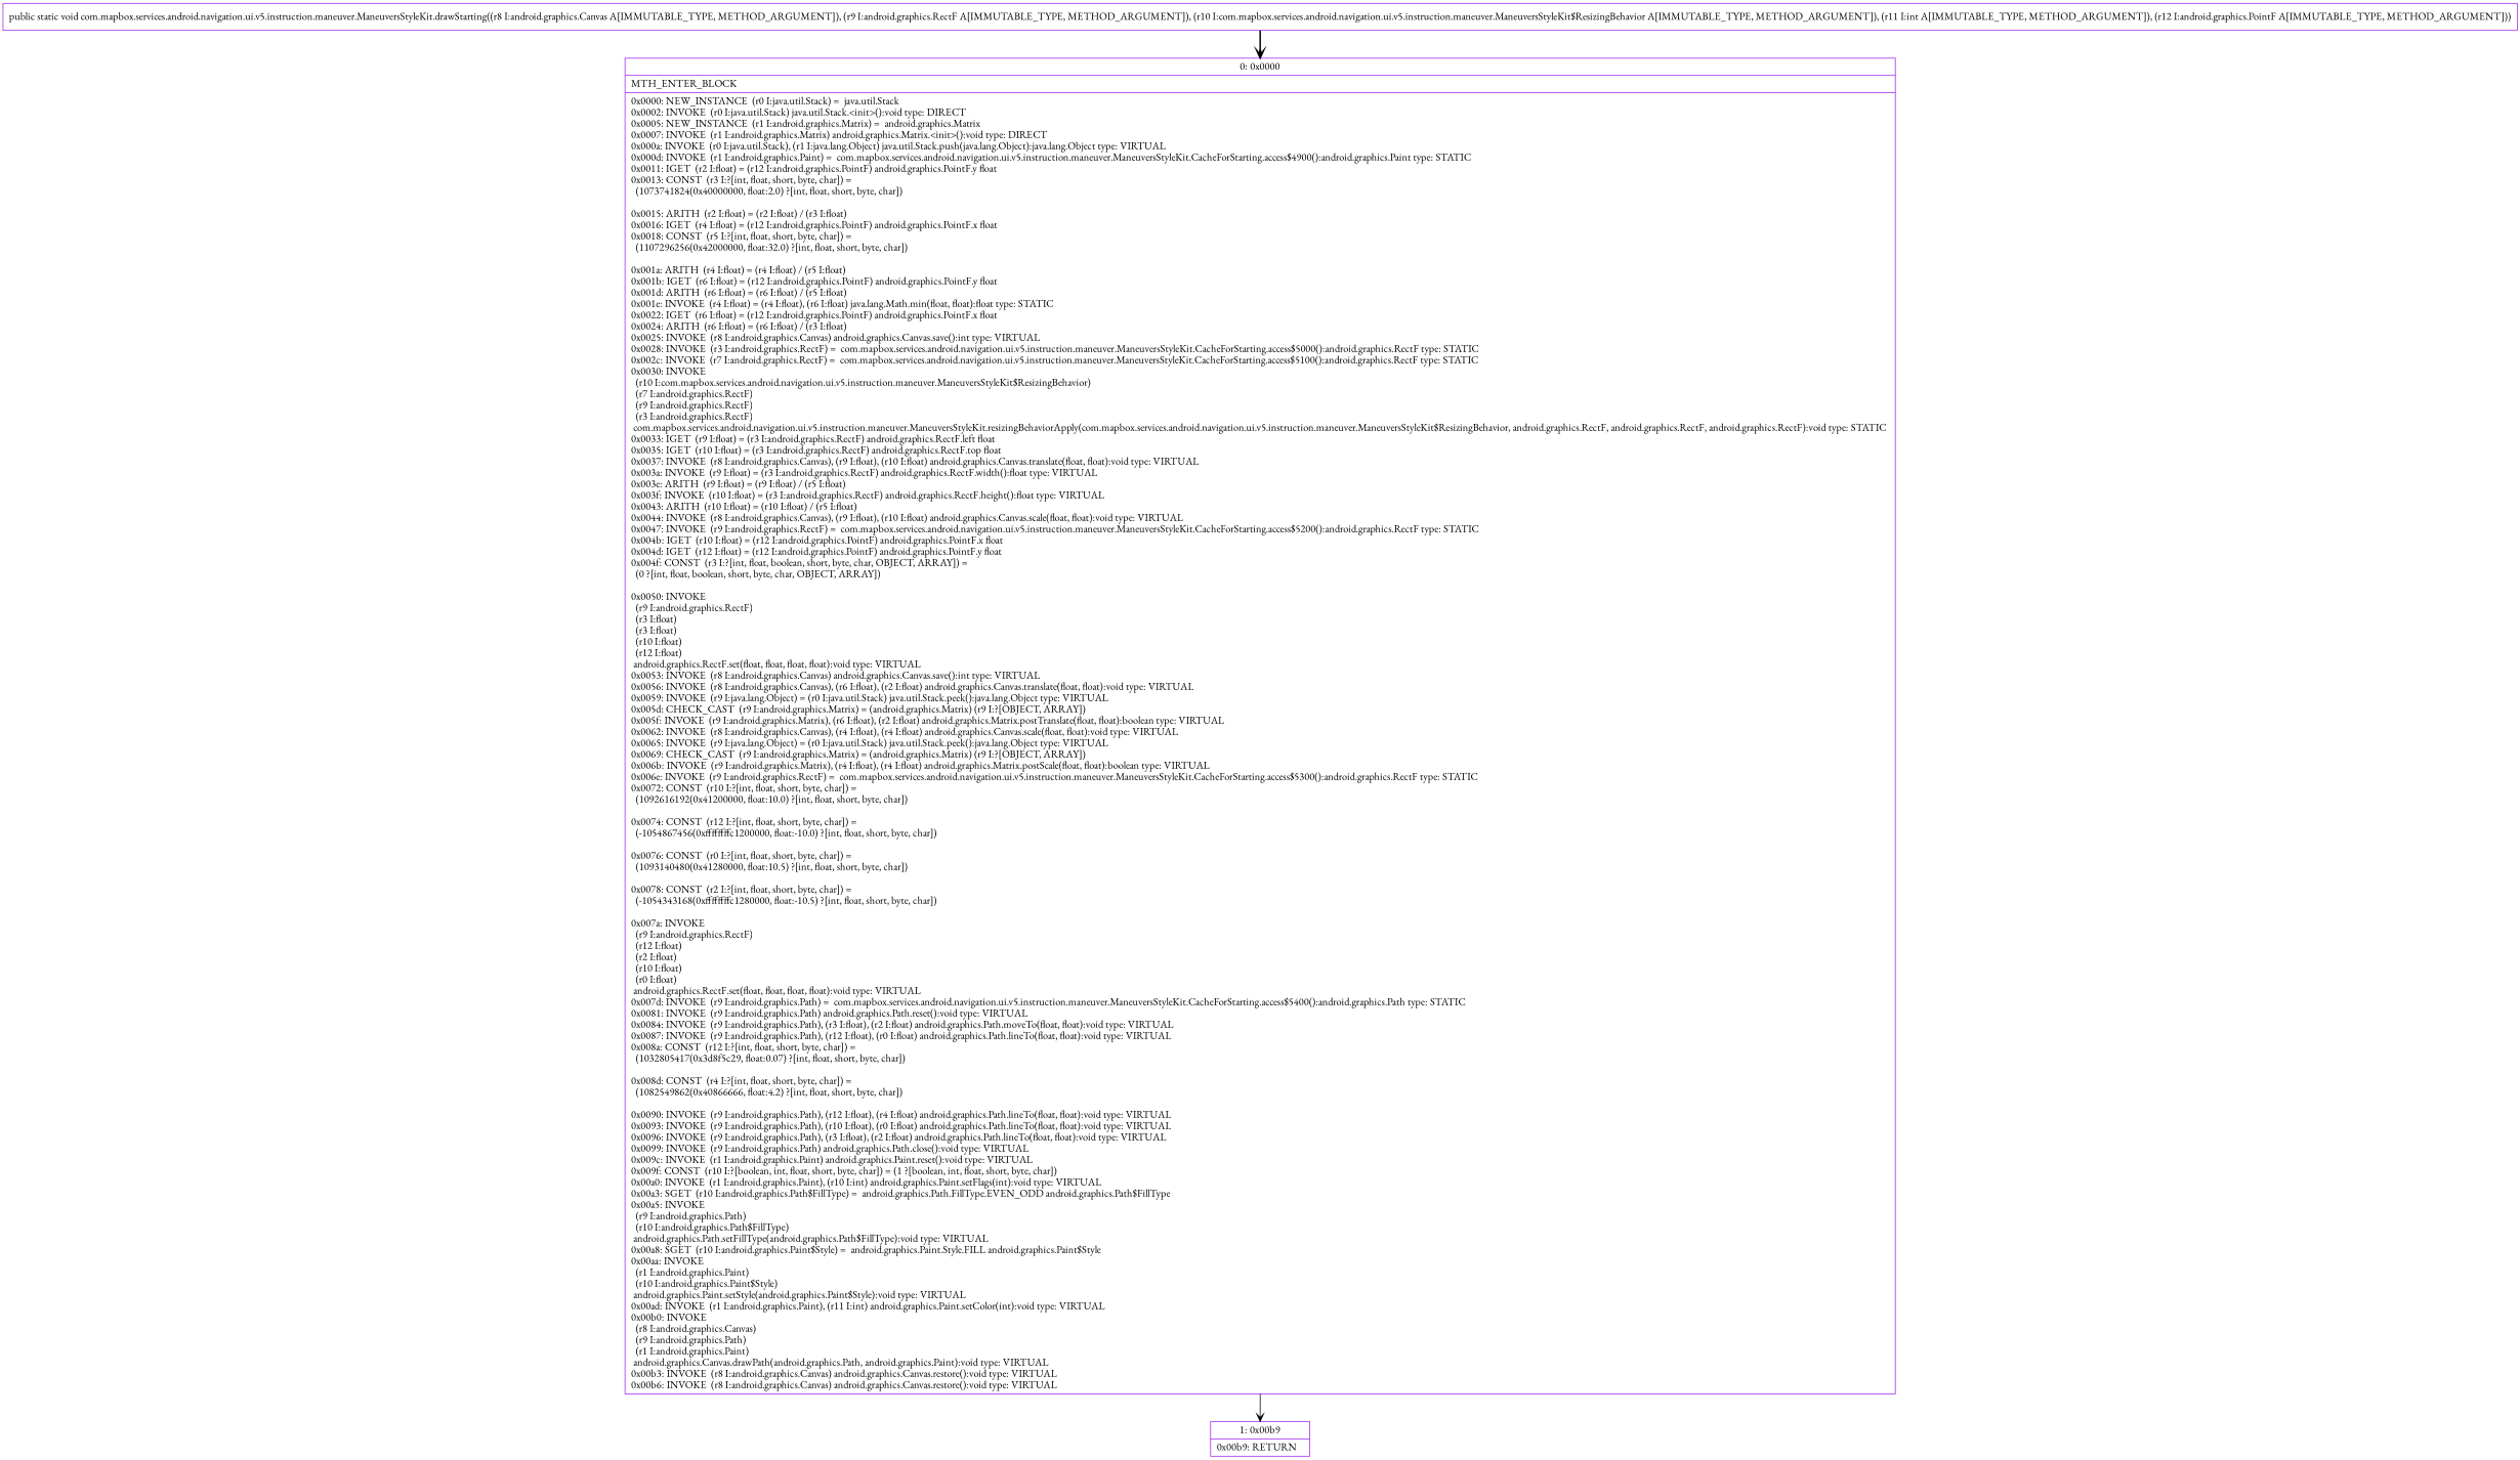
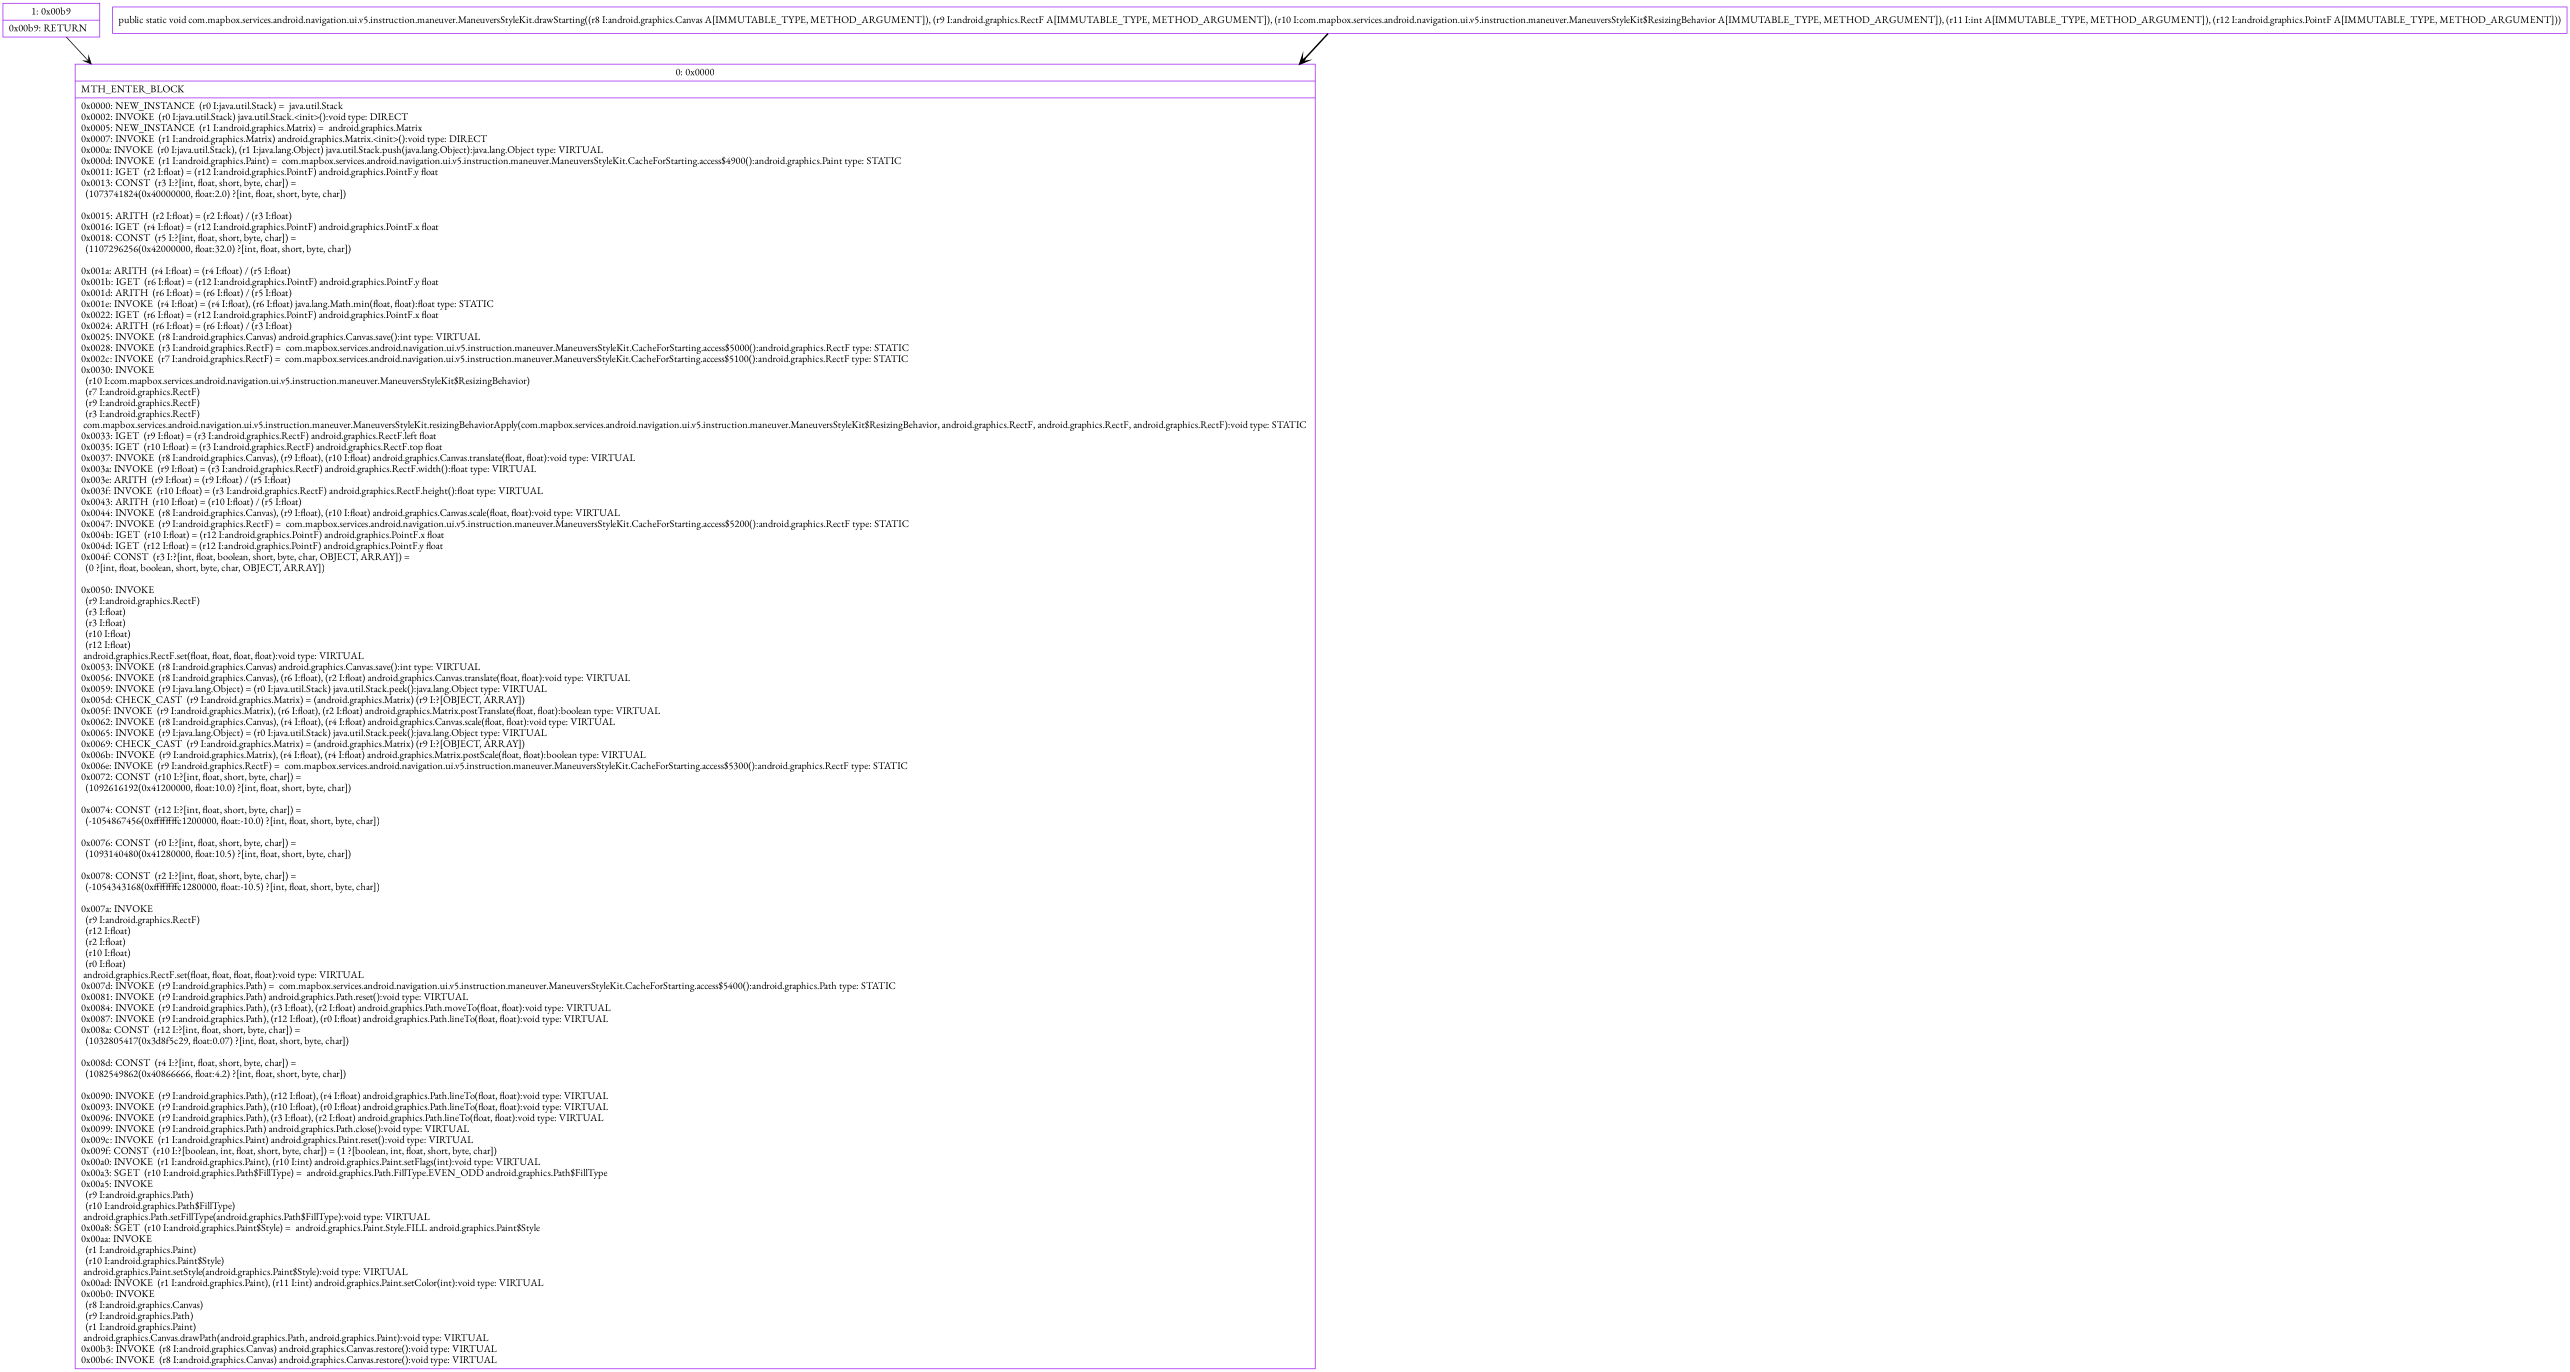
  digraph {
    fontname="EB Garamond"
    node [shape=record color=purple fontname="EB Garamond"]
    edge [arrowhead=vee fontname="EB Garamond"]
    n1 [label="{0\:\ 0x0000|MTH_ENTER_BLOCK\l|0x0000: NEW_INSTANCE  (r0 I:java.util.Stack) =  java.util.Stack \l0x0002: INVOKE  (r0 I:java.util.Stack) java.util.Stack.\<init\>():void type: DIRECT \l0x0005: NEW_INSTANCE  (r1 I:android.graphics.Matrix) =  android.graphics.Matrix \l0x0007: INVOKE  (r1 I:android.graphics.Matrix) android.graphics.Matrix.\<init\>():void type: DIRECT \l0x000a: INVOKE  (r0 I:java.util.Stack), (r1 I:java.lang.Object) java.util.Stack.push(java.lang.Object):java.lang.Object type: VIRTUAL \l0x000d: INVOKE  (r1 I:android.graphics.Paint) =  com.mapbox.services.android.navigation.ui.v5.instruction.maneuver.ManeuversStyleKit.CacheForStarting.access$4900():android.graphics.Paint type: STATIC \l0x0011: IGET  (r2 I:float) = (r12 I:android.graphics.PointF) android.graphics.PointF.y float \l0x0013: CONST  (r3 I:?[int, float, short, byte, char]) = \l  (1073741824(0x40000000, float:2.0) ?[int, float, short, byte, char])\l \l0x0015: ARITH  (r2 I:float) = (r2 I:float) \/ (r3 I:float) \l0x0016: IGET  (r4 I:float) = (r12 I:android.graphics.PointF) android.graphics.PointF.x float \l0x0018: CONST  (r5 I:?[int, float, short, byte, char]) = \l  (1107296256(0x42000000, float:32.0) ?[int, float, short, byte, char])\l \l0x001a: ARITH  (r4 I:float) = (r4 I:float) \/ (r5 I:float) \l0x001b: IGET  (r6 I:float) = (r12 I:android.graphics.PointF) android.graphics.PointF.y float \l0x001d: ARITH  (r6 I:float) = (r6 I:float) \/ (r5 I:float) \l0x001e: INVOKE  (r4 I:float) = (r4 I:float), (r6 I:float) java.lang.Math.min(float, float):float type: STATIC \l0x0022: IGET  (r6 I:float) = (r12 I:android.graphics.PointF) android.graphics.PointF.x float \l0x0024: ARITH  (r6 I:float) = (r6 I:float) \/ (r3 I:float) \l0x0025: INVOKE  (r8 I:android.graphics.Canvas) android.graphics.Canvas.save():int type: VIRTUAL \l0x0028: INVOKE  (r3 I:android.graphics.RectF) =  com.mapbox.services.android.navigation.ui.v5.instruction.maneuver.ManeuversStyleKit.CacheForStarting.access$5000():android.graphics.RectF type: STATIC \l0x002c: INVOKE  (r7 I:android.graphics.RectF) =  com.mapbox.services.android.navigation.ui.v5.instruction.maneuver.ManeuversStyleKit.CacheForStarting.access$5100():android.graphics.RectF type: STATIC \l0x0030: INVOKE  \l  (r10 I:com.mapbox.services.android.navigation.ui.v5.instruction.maneuver.ManeuversStyleKit$ResizingBehavior)\l  (r7 I:android.graphics.RectF)\l  (r9 I:android.graphics.RectF)\l  (r3 I:android.graphics.RectF)\l com.mapbox.services.android.navigation.ui.v5.instruction.maneuver.ManeuversStyleKit.resizingBehaviorApply(com.mapbox.services.android.navigation.ui.v5.instruction.maneuver.ManeuversStyleKit$ResizingBehavior, android.graphics.RectF, android.graphics.RectF, android.graphics.RectF):void type: STATIC \l0x0033: IGET  (r9 I:float) = (r3 I:android.graphics.RectF) android.graphics.RectF.left float \l0x0035: IGET  (r10 I:float) = (r3 I:android.graphics.RectF) android.graphics.RectF.top float \l0x0037: INVOKE  (r8 I:android.graphics.Canvas), (r9 I:float), (r10 I:float) android.graphics.Canvas.translate(float, float):void type: VIRTUAL \l0x003a: INVOKE  (r9 I:float) = (r3 I:android.graphics.RectF) android.graphics.RectF.width():float type: VIRTUAL \l0x003e: ARITH  (r9 I:float) = (r9 I:float) \/ (r5 I:float) \l0x003f: INVOKE  (r10 I:float) = (r3 I:android.graphics.RectF) android.graphics.RectF.height():float type: VIRTUAL \l0x0043: ARITH  (r10 I:float) = (r10 I:float) \/ (r5 I:float) \l0x0044: INVOKE  (r8 I:android.graphics.Canvas), (r9 I:float), (r10 I:float) android.graphics.Canvas.scale(float, float):void type: VIRTUAL \l0x0047: INVOKE  (r9 I:android.graphics.RectF) =  com.mapbox.services.android.navigation.ui.v5.instruction.maneuver.ManeuversStyleKit.CacheForStarting.access$5200():android.graphics.RectF type: STATIC \l0x004b: IGET  (r10 I:float) = (r12 I:android.graphics.PointF) android.graphics.PointF.x float \l0x004d: IGET  (r12 I:float) = (r12 I:android.graphics.PointF) android.graphics.PointF.y float \l0x004f: CONST  (r3 I:?[int, float, boolean, short, byte, char, OBJECT, ARRAY]) = \l  (0 ?[int, float, boolean, short, byte, char, OBJECT, ARRAY])\l \l0x0050: INVOKE  \l  (r9 I:android.graphics.RectF)\l  (r3 I:float)\l  (r3 I:float)\l  (r10 I:float)\l  (r12 I:float)\l android.graphics.RectF.set(float, float, float, float):void type: VIRTUAL \l0x0053: INVOKE  (r8 I:android.graphics.Canvas) android.graphics.Canvas.save():int type: VIRTUAL \l0x0056: INVOKE  (r8 I:android.graphics.Canvas), (r6 I:float), (r2 I:float) android.graphics.Canvas.translate(float, float):void type: VIRTUAL \l0x0059: INVOKE  (r9 I:java.lang.Object) = (r0 I:java.util.Stack) java.util.Stack.peek():java.lang.Object type: VIRTUAL \l0x005d: CHECK_CAST  (r9 I:android.graphics.Matrix) = (android.graphics.Matrix) (r9 I:?[OBJECT, ARRAY]) \l0x005f: INVOKE  (r9 I:android.graphics.Matrix), (r6 I:float), (r2 I:float) android.graphics.Matrix.postTranslate(float, float):boolean type: VIRTUAL \l0x0062: INVOKE  (r8 I:android.graphics.Canvas), (r4 I:float), (r4 I:float) android.graphics.Canvas.scale(float, float):void type: VIRTUAL \l0x0065: INVOKE  (r9 I:java.lang.Object) = (r0 I:java.util.Stack) java.util.Stack.peek():java.lang.Object type: VIRTUAL \l0x0069: CHECK_CAST  (r9 I:android.graphics.Matrix) = (android.graphics.Matrix) (r9 I:?[OBJECT, ARRAY]) \l0x006b: INVOKE  (r9 I:android.graphics.Matrix), (r4 I:float), (r4 I:float) android.graphics.Matrix.postScale(float, float):boolean type: VIRTUAL \l0x006e: INVOKE  (r9 I:android.graphics.RectF) =  com.mapbox.services.android.navigation.ui.v5.instruction.maneuver.ManeuversStyleKit.CacheForStarting.access$5300():android.graphics.RectF type: STATIC \l0x0072: CONST  (r10 I:?[int, float, short, byte, char]) = \l  (1092616192(0x41200000, float:10.0) ?[int, float, short, byte, char])\l \l0x0074: CONST  (r12 I:?[int, float, short, byte, char]) = \l  (\-1054867456(0xffffffffc1200000, float:\-10.0) ?[int, float, short, byte, char])\l \l0x0076: CONST  (r0 I:?[int, float, short, byte, char]) = \l  (1093140480(0x41280000, float:10.5) ?[int, float, short, byte, char])\l \l0x0078: CONST  (r2 I:?[int, float, short, byte, char]) = \l  (\-1054343168(0xffffffffc1280000, float:\-10.5) ?[int, float, short, byte, char])\l \l0x007a: INVOKE  \l  (r9 I:android.graphics.RectF)\l  (r12 I:float)\l  (r2 I:float)\l  (r10 I:float)\l  (r0 I:float)\l android.graphics.RectF.set(float, float, float, float):void type: VIRTUAL \l0x007d: INVOKE  (r9 I:android.graphics.Path) =  com.mapbox.services.android.navigation.ui.v5.instruction.maneuver.ManeuversStyleKit.CacheForStarting.access$5400():android.graphics.Path type: STATIC \l0x0081: INVOKE  (r9 I:android.graphics.Path) android.graphics.Path.reset():void type: VIRTUAL \l0x0084: INVOKE  (r9 I:android.graphics.Path), (r3 I:float), (r2 I:float) android.graphics.Path.moveTo(float, float):void type: VIRTUAL \l0x0087: INVOKE  (r9 I:android.graphics.Path), (r12 I:float), (r0 I:float) android.graphics.Path.lineTo(float, float):void type: VIRTUAL \l0x008a: CONST  (r12 I:?[int, float, short, byte, char]) = \l  (1032805417(0x3d8f5c29, float:0.07) ?[int, float, short, byte, char])\l \l0x008d: CONST  (r4 I:?[int, float, short, byte, char]) = \l  (1082549862(0x40866666, float:4.2) ?[int, float, short, byte, char])\l \l0x0090: INVOKE  (r9 I:android.graphics.Path), (r12 I:float), (r4 I:float) android.graphics.Path.lineTo(float, float):void type: VIRTUAL \l0x0093: INVOKE  (r9 I:android.graphics.Path), (r10 I:float), (r0 I:float) android.graphics.Path.lineTo(float, float):void type: VIRTUAL \l0x0096: INVOKE  (r9 I:android.graphics.Path), (r3 I:float), (r2 I:float) android.graphics.Path.lineTo(float, float):void type: VIRTUAL \l0x0099: INVOKE  (r9 I:android.graphics.Path) android.graphics.Path.close():void type: VIRTUAL \l0x009c: INVOKE  (r1 I:android.graphics.Paint) android.graphics.Paint.reset():void type: VIRTUAL \l0x009f: CONST  (r10 I:?[boolean, int, float, short, byte, char]) = (1 ?[boolean, int, float, short, byte, char]) \l0x00a0: INVOKE  (r1 I:android.graphics.Paint), (r10 I:int) android.graphics.Paint.setFlags(int):void type: VIRTUAL \l0x00a3: SGET  (r10 I:android.graphics.Path$FillType) =  android.graphics.Path.FillType.EVEN_ODD android.graphics.Path$FillType \l0x00a5: INVOKE  \l  (r9 I:android.graphics.Path)\l  (r10 I:android.graphics.Path$FillType)\l android.graphics.Path.setFillType(android.graphics.Path$FillType):void type: VIRTUAL \l0x00a8: SGET  (r10 I:android.graphics.Paint$Style) =  android.graphics.Paint.Style.FILL android.graphics.Paint$Style \l0x00aa: INVOKE  \l  (r1 I:android.graphics.Paint)\l  (r10 I:android.graphics.Paint$Style)\l android.graphics.Paint.setStyle(android.graphics.Paint$Style):void type: VIRTUAL \l0x00ad: INVOKE  (r1 I:android.graphics.Paint), (r11 I:int) android.graphics.Paint.setColor(int):void type: VIRTUAL \l0x00b0: INVOKE  \l  (r8 I:android.graphics.Canvas)\l  (r9 I:android.graphics.Path)\l  (r1 I:android.graphics.Paint)\l android.graphics.Canvas.drawPath(android.graphics.Path, android.graphics.Paint):void type: VIRTUAL \l0x00b3: INVOKE  (r8 I:android.graphics.Canvas) android.graphics.Canvas.restore():void type: VIRTUAL \l0x00b6: INVOKE  (r8 I:android.graphics.Canvas) android.graphics.Canvas.restore():void type: VIRTUAL \l}"]
    n2 [label="{1\:\ 0x00b9|0x00b9: RETURN   \l}"]
    n3 [label="{public static void com.mapbox.services.android.navigation.ui.v5.instruction.maneuver.ManeuversStyleKit.drawStarting((r8 I:android.graphics.Canvas A[IMMUTABLE_TYPE, METHOD_ARGUMENT]), (r9 I:android.graphics.RectF A[IMMUTABLE_TYPE, METHOD_ARGUMENT]), (r10 I:com.mapbox.services.android.navigation.ui.v5.instruction.maneuver.ManeuversStyleKit$ResizingBehavior A[IMMUTABLE_TYPE, METHOD_ARGUMENT]), (r11 I:int A[IMMUTABLE_TYPE, METHOD_ARGUMENT]), (r12 I:android.graphics.PointF A[IMMUTABLE_TYPE, METHOD_ARGUMENT])) }"]
-   n1 -> n2 [style=solid]
+   n2 -> n1 [style=solid]
    n3 -> n1 [style=bold]
  }
